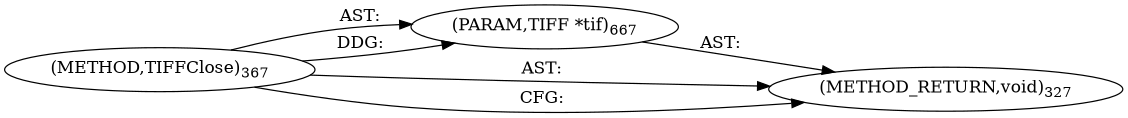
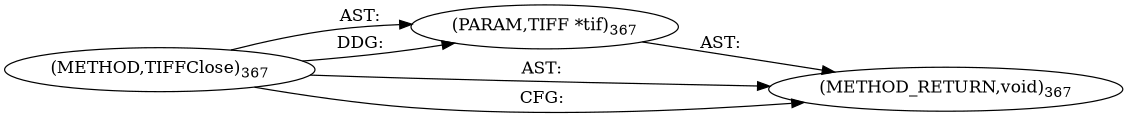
  digraph {
    rankdir=LR
    n1 [label=<(METHOD,TIFFClose)<SUB>367</SUB>>]
-   n2 [label=<(PARAM,TIFF *tif)<SUB>667</SUB>>]
-   n3 [label=<(METHOD_RETURN,void)<SUB>327</SUB>>]
+   n2 [label=<(PARAM,TIFF *tif)<SUB>367</SUB>>]
+   n3 [label=<(METHOD_RETURN,void)<SUB>367</SUB>>]
    n1 -> n2 [label="AST: "]
    n1 -> n2 [label="DDG: "]
    n1 -> n3 [label="AST: "]
    n1 -> n3 [label="CFG: "]
    n2 -> n3 [label="AST: "]
  }
